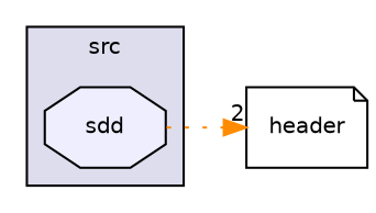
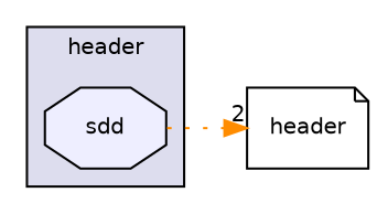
  digraph {
    compound=true
    rankdir=LR
    node [fontname=Helvetica fontsize=10]
    n1 [fillcolor="#eeeeff" label=sdd pencolor=black shape=octagon style=filled]
    n2 [label=header shape=note]
    subgraph cluster_1 {
      bgcolor="#ddddee"
      fontname=Helvetica
      fontsize=10
-     label=src
+     label=header
      pencolor=black
      n1
    }
    n1 -> n2 [headlabel=2 labeldistance=1.5 labelfontname=Helvetica labelfontsize=10 color=darkorange style=dotted]
  }
